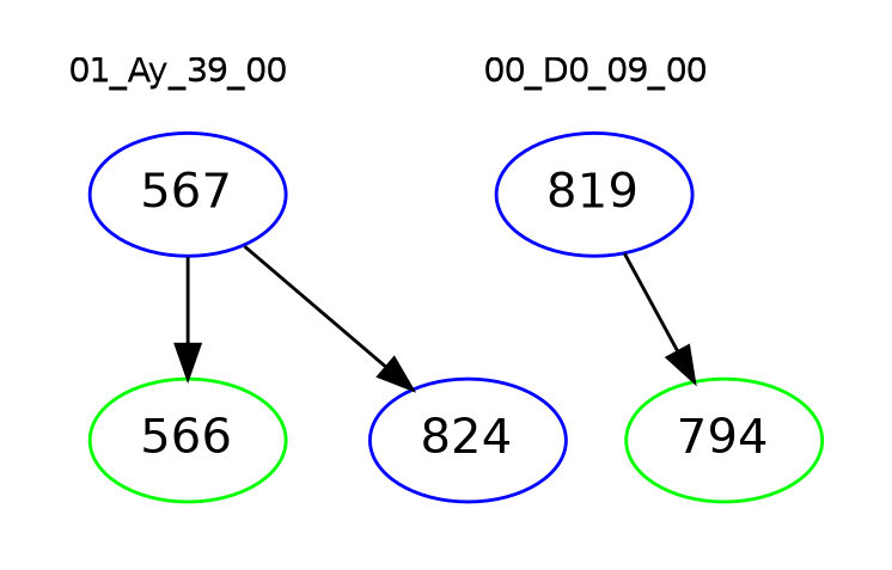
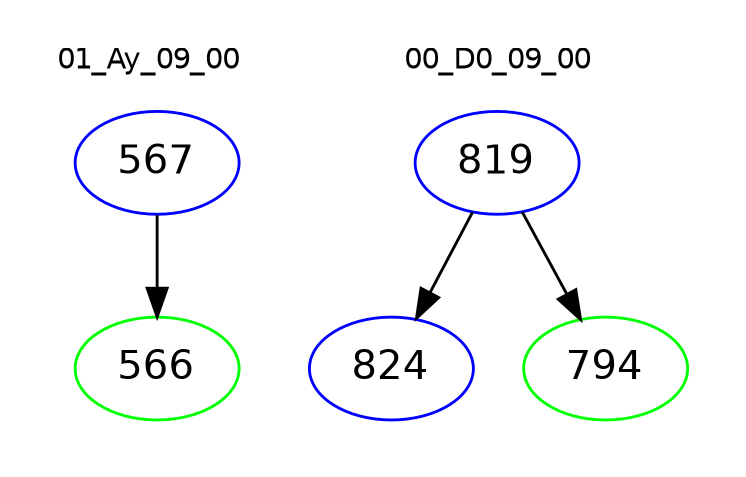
  digraph {
    fontname="DejaVu Sans"
    node [color=blue fontname="DejaVu Sans"]
    edge [color=black fontname="DejaVu Sans"]
    n1 [label=567]
    n2 [color=green label=566]
    n3 [label=819]
    n4 [color=green label=794]
    n5 [label=824]
    subgraph cluster_1 {
      color=white
      fontsize=10
-     label="01_Ay_39_00"
+     label="01_Ay_09_00"
      n1
      n2
    }
    subgraph cluster_2 {
      color=white
      fontsize=10
      label="00_D0_09_00"
      n3
      n4
      n5
    }
    n1 -> n2
    n3 -> n4
-   n1 -> n5
+   n3 -> n5
  }
